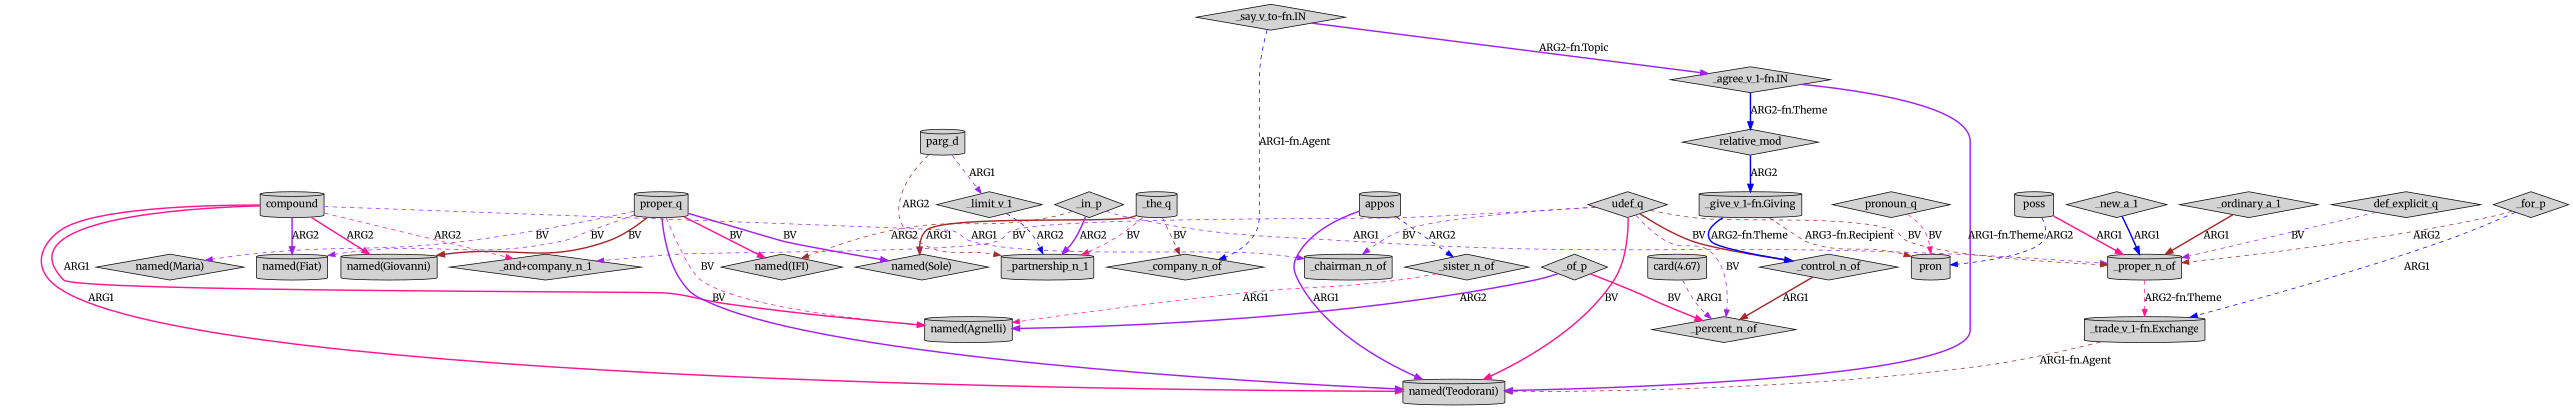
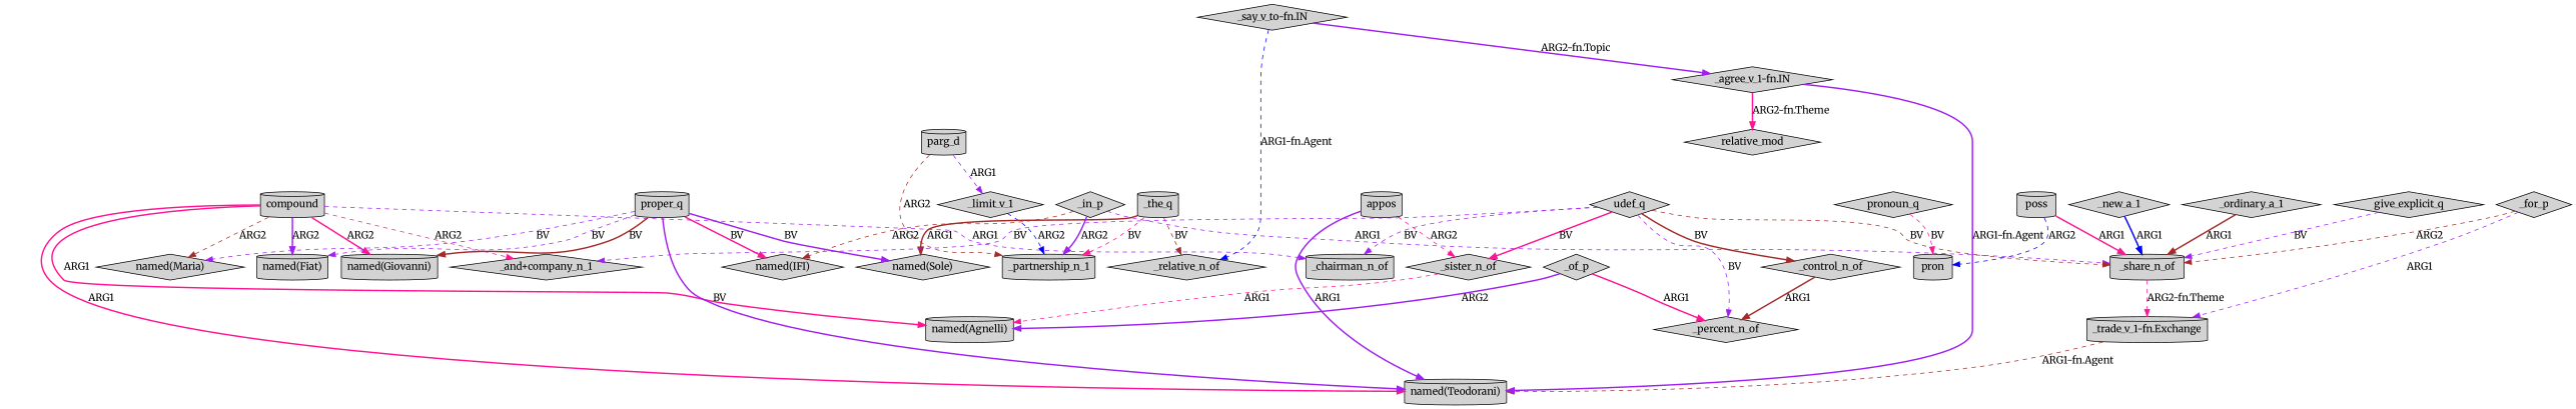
  digraph {
    fontname=Merriweather
    node [fontname=Merriweather shape=diamond style=filled]
    edge [color=purple fontname=Merriweather style=dashed]
    compound [shape=cylinder]
    "named(Teodorani)" [shape=cylinder]
    _chairman_n_of [shape=cylinder]
    "named(Agnelli)" [shape=cylinder]
    "named(Giovanni)" [shape=cylinder]
    "named(Maria)"
    "_and+company_n_1"
    "named(Fiat)" [shape=cylinder]
    parg_d [shape=cylinder]
    _limit_v_1
    _partnership_n_1 [shape=cylinder]
    _the_q [shape=cylinder]
    "named(Sole)"
-   _company_n_of
+   _company_n_of [label=_relative_n_of]
    _in_p
-   _share_n_of [shape=cylinder label=_proper_n_of]
+   _share_n_of [shape=cylinder]
    "named(IFI)"
    "_trade_v_1-fn.Exchange" [shape=cylinder]
    poss [shape=cylinder]
    pron [shape=cylinder]
    appos [shape=cylinder]
    _sister_n_of
    _for_p
    udef_q
    _control_n_of
    _percent_n_of
    proper_q [shape=cylinder]
    "_agree_v_1-fn.IN"
    relative_mod
-   "_give_v_1-fn.Giving" [shape=cylinder]
    "_say_v_to-fn.IN"
    _of_p
-   "card(4.67)" [shape=cylinder]
    pronoun_q
    _new_a_1
    _ordinary_a_1
-   def_explicit_q
+   def_explicit_q [label=give_explicit_q]
    compound -> "named(Teodorani)" [color=deeppink label=ARG1 style=bold]
    compound -> _chairman_n_of [label=ARG1]
    compound -> "named(Agnelli)" [color=deeppink label=ARG1 style=bold]
    compound -> "named(Giovanni)" [color=deeppink label=ARG2 style=bold]
+   compound -> "named(Maria)" [color=brown label=ARG2]
    compound -> "_and+company_n_1" [color=deeppink label=ARG2]
    compound -> "named(Fiat)" [label=ARG2 style=bold]
    parg_d -> _limit_v_1 [label=ARG1]
    parg_d -> _partnership_n_1 [color=brown label=ARG2]
    _limit_v_1 -> _partnership_n_1 [color=blue label=ARG2]
    _the_q -> _partnership_n_1 [color=deeppink label=BV]
    _the_q -> "named(Sole)" [color=brown label=ARG1 style=bold]
    _the_q -> _company_n_of [color=brown label=BV]
    _in_p -> _partnership_n_1 [label=ARG2 style=bold]
    _in_p -> _share_n_of [label=ARG1]
    _in_p -> "named(IFI)" [color=brown label=ARG2]
    _share_n_of -> "_trade_v_1-fn.Exchange" [color=deeppink label="ARG2-fn.Theme"]
    "_trade_v_1-fn.Exchange" -> "named(Teodorani)" [color=brown label="ARG1-fn.Agent"]
    poss -> _share_n_of [color=deeppink label=ARG1 style=bold]
    poss -> pron [color=blue label=ARG2]
    appos -> "named(Teodorani)" [label=ARG1 style=bold]
-   appos -> _sister_n_of [color=blue label=ARG2]
+   appos -> _sister_n_of [color=deeppink label=ARG2]
    _sister_n_of -> "named(Agnelli)" [color=deeppink label=ARG1]
    _for_p -> _share_n_of [color=brown label=ARG2]
-   _for_p -> "_trade_v_1-fn.Exchange" [color=blue label=ARG1]
+   _for_p -> "_trade_v_1-fn.Exchange" [label=ARG1]
    udef_q -> _chairman_n_of [label=BV]
    udef_q -> "_and+company_n_1" [label=BV]
    udef_q -> _share_n_of [color=brown label=BV]
-   udef_q -> "named(Teodorani)" [color=deeppink label=BV style=bold]
+   udef_q -> _sister_n_of [color=deeppink label=BV style=bold]
    udef_q -> _control_n_of [color=brown label=BV style=bold]
    udef_q -> _percent_n_of [label=BV]
    _control_n_of -> _percent_n_of [color=brown label=ARG1 style=bold]
    proper_q -> "named(Teodorani)" [label=BV style=bold]
-   proper_q -> "named(Agnelli)" [color=deeppink label=BV]
    proper_q -> "named(Giovanni)" [color=brown label=BV style=bold]
    proper_q -> "named(Maria)" [label=BV]
    proper_q -> "named(Fiat)" [label=BV]
    proper_q -> "named(Sole)" [label=BV style=bold]
    proper_q -> "named(IFI)" [color=deeppink label=BV style=bold]
-   "_agree_v_1-fn.IN" -> "named(Teodorani)" [label="ARG1-fn.Theme" style=bold]
-   "_agree_v_1-fn.IN" -> relative_mod [color=blue label="ARG2-fn.Theme" style=bold]
-   relative_mod -> "_give_v_1-fn.Giving" [color=blue label=ARG2 style=bold]
-   "_give_v_1-fn.Giving" -> pron [color=brown label="ARG3-fn.Recipient"]
-   "_give_v_1-fn.Giving" -> _control_n_of [color=blue label="ARG2-fn.Theme" style=bold]
+   "_agree_v_1-fn.IN" -> "named(Teodorani)" [label="ARG1-fn.Agent" style=bold]
+   "_agree_v_1-fn.IN" -> relative_mod [color=deeppink label="ARG2-fn.Theme" style=bold]
    "_say_v_to-fn.IN" -> _company_n_of [color=blue label="ARG1-fn.Agent"]
    "_say_v_to-fn.IN" -> "_agree_v_1-fn.IN" [label="ARG2-fn.Topic" style=bold]
    _of_p -> "named(Agnelli)" [label=ARG2 style=bold]
-   _of_p -> _percent_n_of [color=deeppink label=BV style=bold]
-   "card(4.67)" -> _percent_n_of [label=ARG1]
+   _of_p -> _percent_n_of [color=deeppink label=ARG1 style=bold]
    pronoun_q -> pron [color=deeppink label=BV]
    _new_a_1 -> _share_n_of [color=blue label=ARG1 style=bold]
    _ordinary_a_1 -> _share_n_of [color=brown label=ARG1 style=bold]
    def_explicit_q -> _share_n_of [label=BV]
  }
